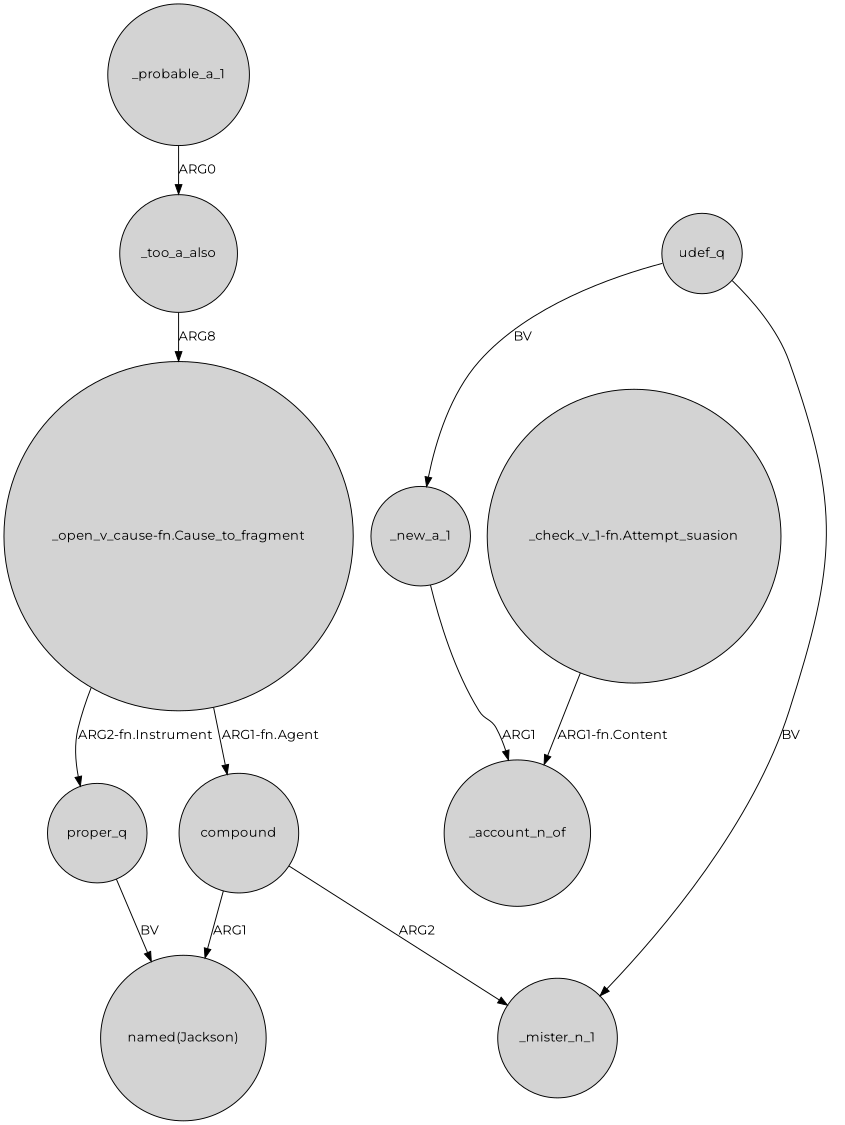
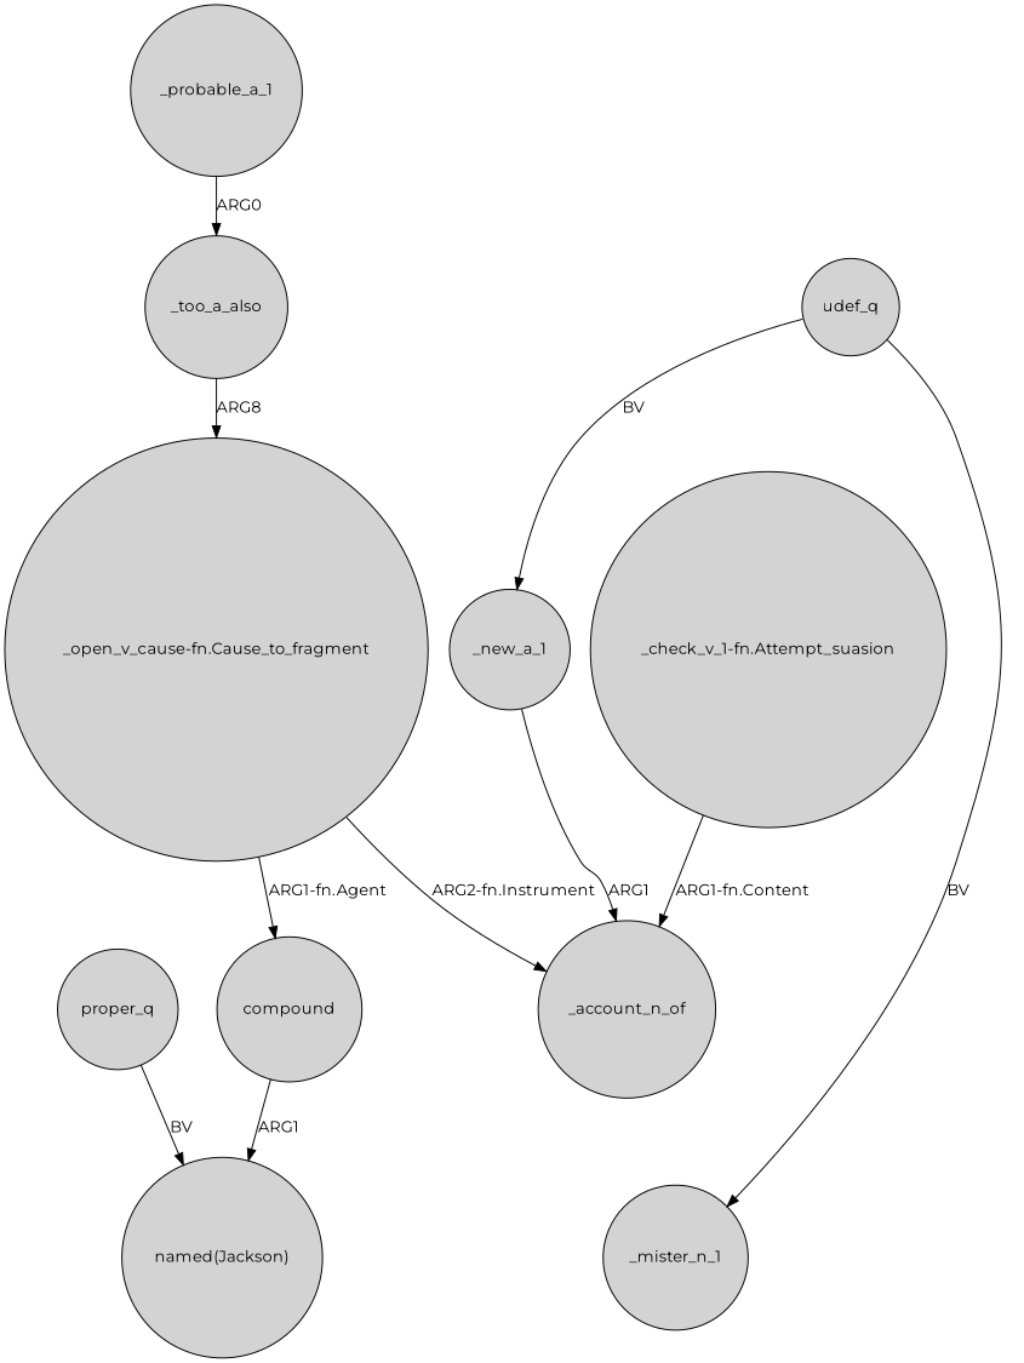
  digraph {
    fontname=Montserrat
    node [fontname=Montserrat shape=circle style=filled]
    edge [fontname=Montserrat]
    _probable_a_1
    _too_a_also
    "_open_v_cause-fn.Cause_to_fragment"
    _account_n_of
    compound
    _new_a_1
    udef_q
    _mister_n_1
    "named(Jackson)"
    "_check_v_1-fn.Attempt_suasion"
    proper_q
    _probable_a_1 -> _too_a_also [label=ARG0]
    _too_a_also -> "_open_v_cause-fn.Cause_to_fragment" [label=ARG8]
-   "_open_v_cause-fn.Cause_to_fragment" -> proper_q [label="ARG2-fn.Instrument"]
+   "_open_v_cause-fn.Cause_to_fragment" -> _account_n_of [label="ARG2-fn.Instrument"]
    "_open_v_cause-fn.Cause_to_fragment" -> compound [label="ARG1-fn.Agent"]
-   compound -> _mister_n_1 [label=ARG2]
    compound -> "named(Jackson)" [label=ARG1]
    _new_a_1 -> _account_n_of [label=ARG1]
    udef_q -> _new_a_1 [label=BV]
    udef_q -> _mister_n_1 [label=BV]
    "_check_v_1-fn.Attempt_suasion" -> _account_n_of [label="ARG1-fn.Content"]
    proper_q -> "named(Jackson)" [label=BV]
  }
